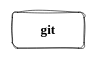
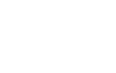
  <mxCell id="0" />
  <mxCell id="1" parent="0" />
- <mxCell id="2" value="&lt;b&gt;&lt;font style=&quot;font-size: 22px;&quot; face=&quot;Times New Roman&quot;&gt;git&lt;/font&gt;&lt;/b&gt;" style="rounded=1;whiteSpace=wrap;html=1;sketch=1;curveFitting=1;jiggle=2;" vertex="1" parent="1"><mxGeometry x="20" y="20" width="120" height="60" as="geometry" /></mxCell>
